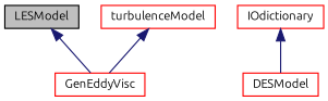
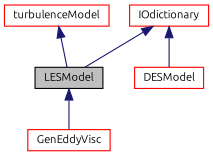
  digraph {
    fontname=Ubuntu
    node [color=red fontname=Ubuntu fontsize=10 shape=record]
    edge [color=midnightblue dir=back fontname=Ubuntu fontsize=10 labelfontname=FreeSans labelfontsize=10 style=solid]
    n1 [color=black fillcolor=grey75 fontcolor=black height=0.2 label=LESModel style=filled width=0.4]
    n2 [height=0.2 label=GenEddyVisc width=0.4]
    n3 [height=0.2 label=DESModel width=0.4]
    n4 [height=0.2 label=turbulenceModel width=0.4]
    n5 [height=0.2 label=IOdictionary width=0.4]
    n1 -> n2
-   n4 -> n2
+   n4 -> n1
+   n5 -> n1
    n5 -> n3
  }
